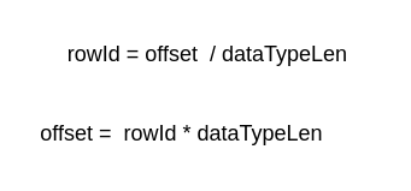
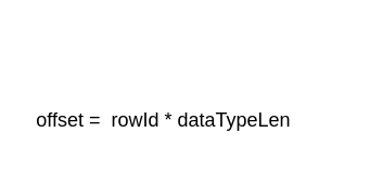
  <mxCell id="0" />
  <mxCell id="1" parent="0" />
  <mxCell id="2" value="offset =&amp;nbsp; rowId * dataTypeLen" style="text;html=1;resizable=0;points=[];autosize=1;align=left;verticalAlign=top;spacingTop=-4;" vertex="1" parent="1"><mxGeometry x="20" y="64" width="170" height="20" as="geometry" /></mxCell>
- <mxCell id="3" value="rowId = offset&amp;nbsp; / dataTypeLen" style="text;html=1;resizable=0;points=[];autosize=1;align=left;verticalAlign=top;spacingTop=-4;" vertex="1" parent="1"><mxGeometry x="35" y="20" width="170" height="20" as="geometry" /></mxCell>
